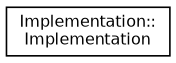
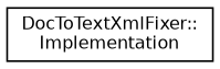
  digraph {
    rankdir=TB
-   n1 [color=black fillcolor=white fontname=Helvetica fontsize=10 height=0.2 label="Implementation::\lImplementation" shape=record style=filled width=0.4]
+   n1 [color=black fillcolor=white fontname=Helvetica fontsize=10 height=0.2 label="DocToTextXmlFixer::\lImplementation" shape=record style=filled width=0.4]
  }
